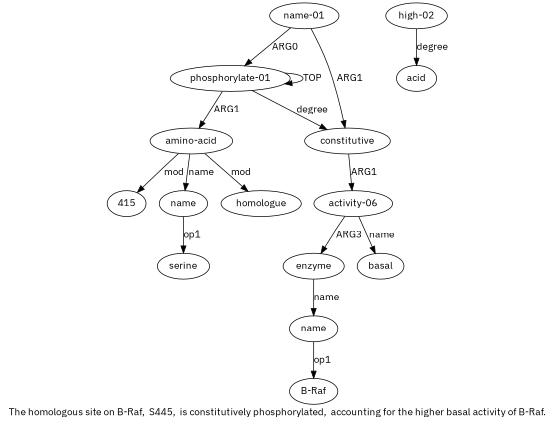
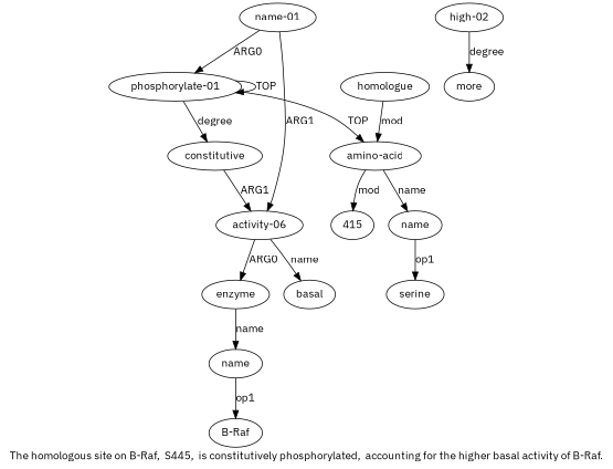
  digraph {
    fontname="IBM Plex Sans"
    label="The homologous site on B-Raf,  S445,  is constitutively phosphorylated,  accounting for the higher basal activity of B-Raf."
    node [color=black fontname="IBM Plex Sans" gold_ind=-1 gold_label=name test_ind=-1 test_label=name]
    edge [color=black fontname="IBM Plex Sans" gold_label=mod test_label=mod]
    n1 [gold_label="B-Raf" label="B-Raf" test_label="B-Raf"]
-   n2 [gold_ind=11 gold_label=more label=acid test_ind=11 test_label=more]
+   n2 [gold_ind=11 gold_label=more label=more test_ind=11 test_label=more]
    n3 [gold_ind=10 gold_label="high-02" label="high-02" test_ind=10 test_label="high-02"]
    n4 [gold_ind=8 gold_label="activity-06" label="activity-06" test_ind=8 test_label="activity-06"]
    n5 [gold_ind=3 gold_label=enzyme label=enzyme test_ind=3 test_label=enzyme]
    n6 [gold_ind=9 gold_label=basal label=basal test_ind=9 test_label=basal]
    n7 [gold_ind=4 label=name test_ind=4]
    n8 [gold_label=serine label=serine test_label=serine]
    n9 [gold_label=445 label=415 test_label=445]
    n10 [gold_ind=1 gold_label="amino-acid" label="amino-acid" test_ind=1 test_label="amino-acid"]
    n11 [gold_ind=2 label=name test_ind=2]
    n12 [gold_ind=5 gold_label=homologue label=homologue test_ind=5 test_label=homologue]
    n13 [gold_ind=0 gold_label="phosphorylate-01" label="phosphorylate-01" test_ind=0 test_label="phosphorylate-01"]
    n14 [gold_ind=6 gold_label=constitutive label=constitutive test_ind=6 test_label=constitutive]
    n15 [gold_ind=7 gold_label="account-01" label="name-01" test_ind=7 test_label="account-01"]
    n3 -> n2 [gold_label=degree label=degree test_label=degree]
-   n4 -> n5 [gold_label=ARG0 label=ARG3 test_label=ARG0]
+   n4 -> n5 [gold_label=ARG0 label=ARG0 test_label=ARG0]
    n4 -> n6 [label=name]
    n5 -> n7 [gold_label=name label=name test_label=name]
    n7 -> n1 [gold_label=op1 label=op1 test_label=op1]
    n10 -> n9 [label=mod]
    n10 -> n11 [gold_label=name label=name test_label=name]
-   n10 -> n12 [label=mod]
+   n12 -> n10 [label=mod]
    n11 -> n8 [gold_label=op1 label=op1 test_label=op1]
-   n13 -> n10 [gold_label=ARG1 label=ARG1 test_label=ARG1]
+   n13 -> n10 [gold_label=ARG1 label=TOP test_label=ARG1]
    n13 -> n13 [gold_label=TOP label=TOP test_label=TOP]
    n13 -> n14 [label=degree]
    n14 -> n4 [gold_label=ARG1 label=ARG1 test_label=ARG1]
-   n15 -> n14 [gold_label=ARG1 label=ARG1 test_label=ARG1]
+   n15 -> n4 [gold_label=ARG1 label=ARG1 test_label=ARG1]
    n15 -> n13 [gold_label=ARG0 label=ARG0 test_label=ARG0]
  }
